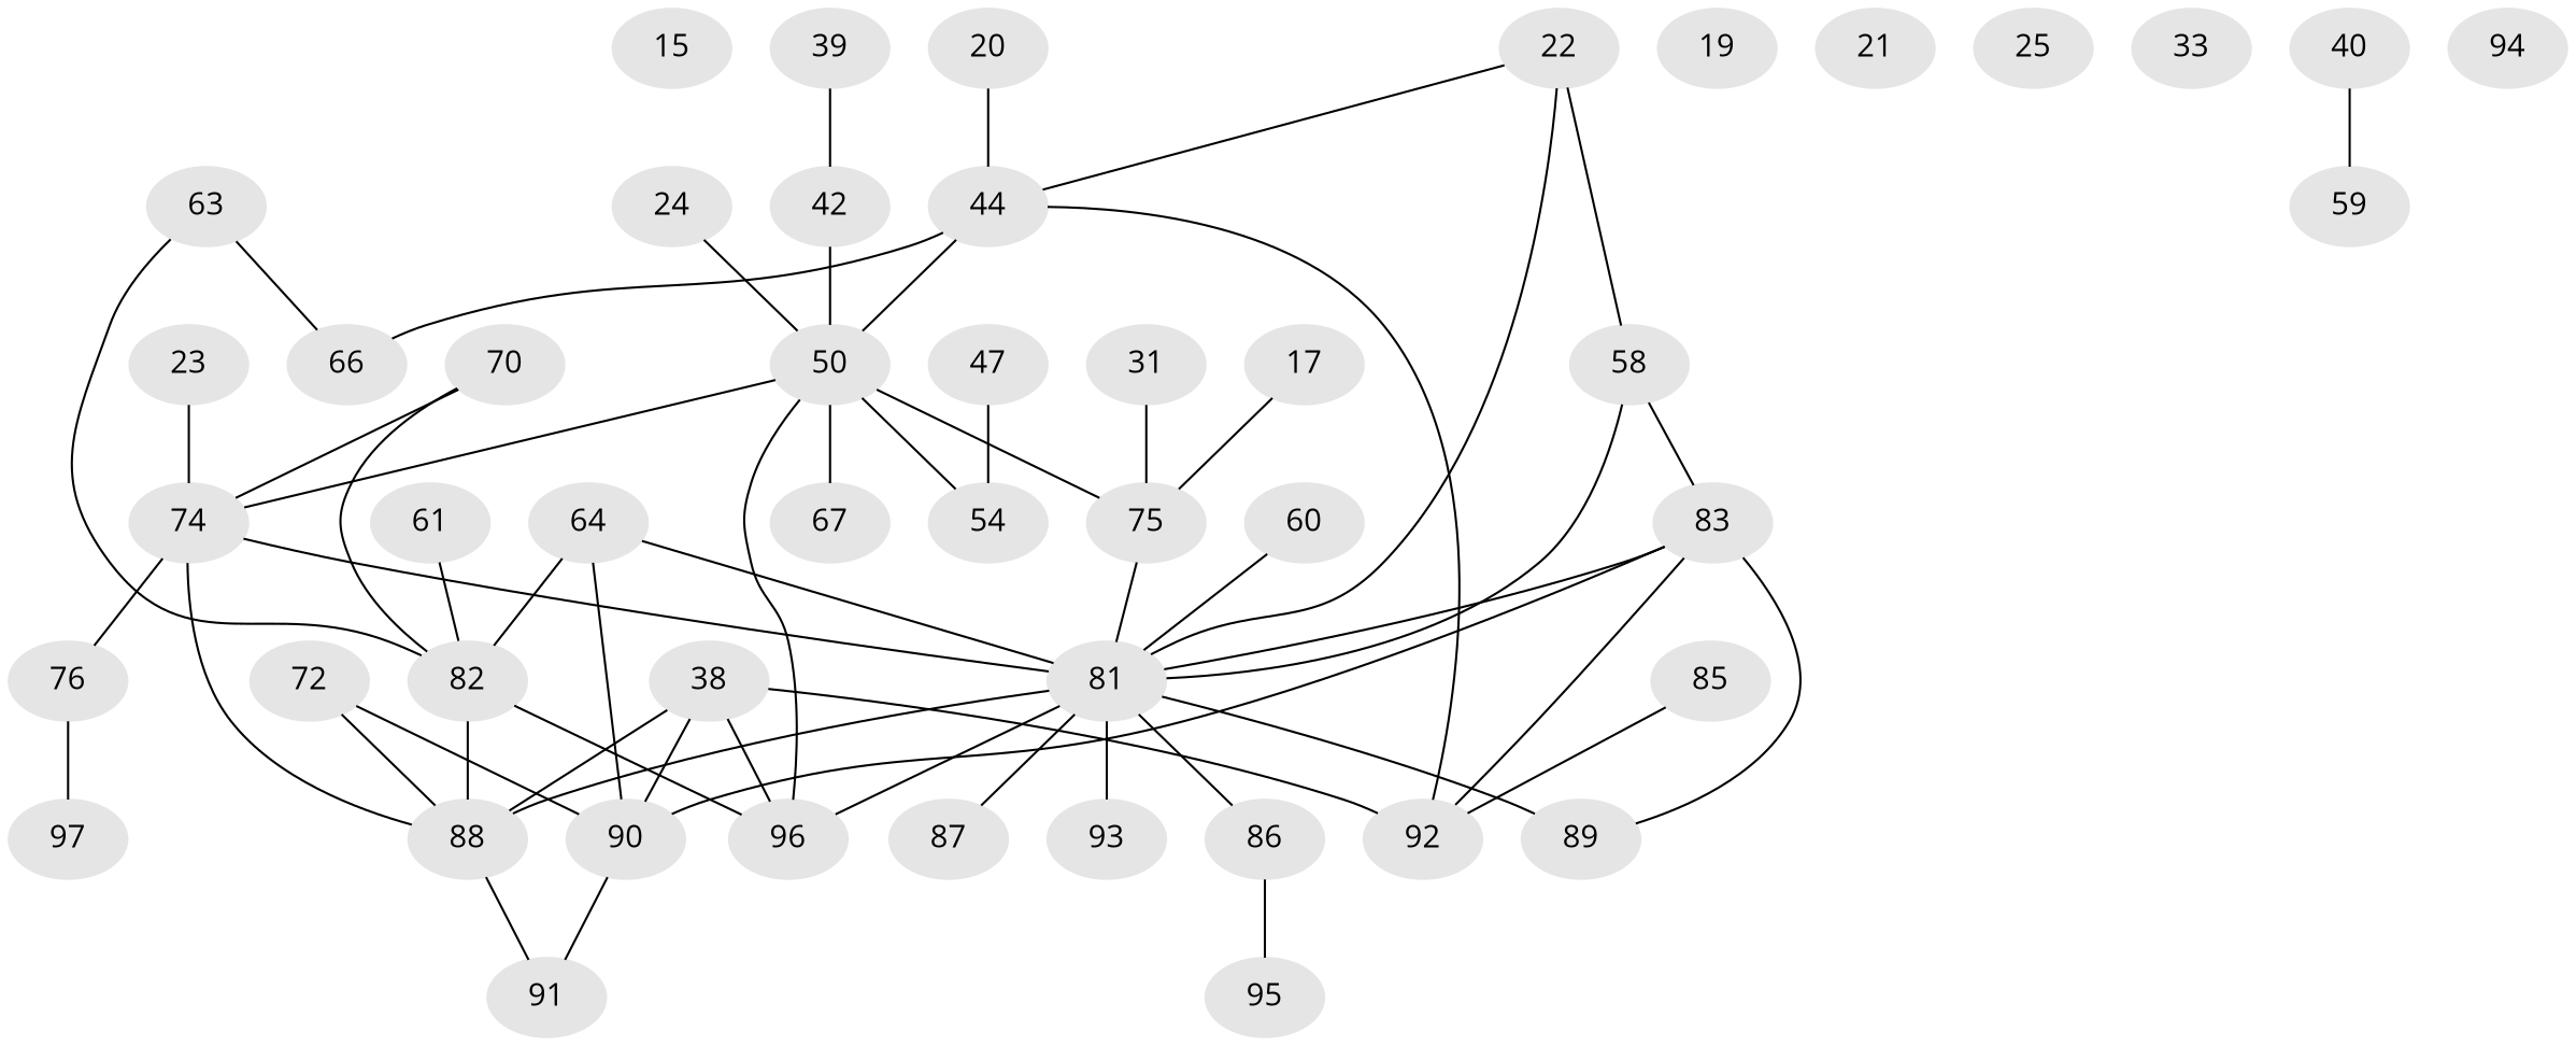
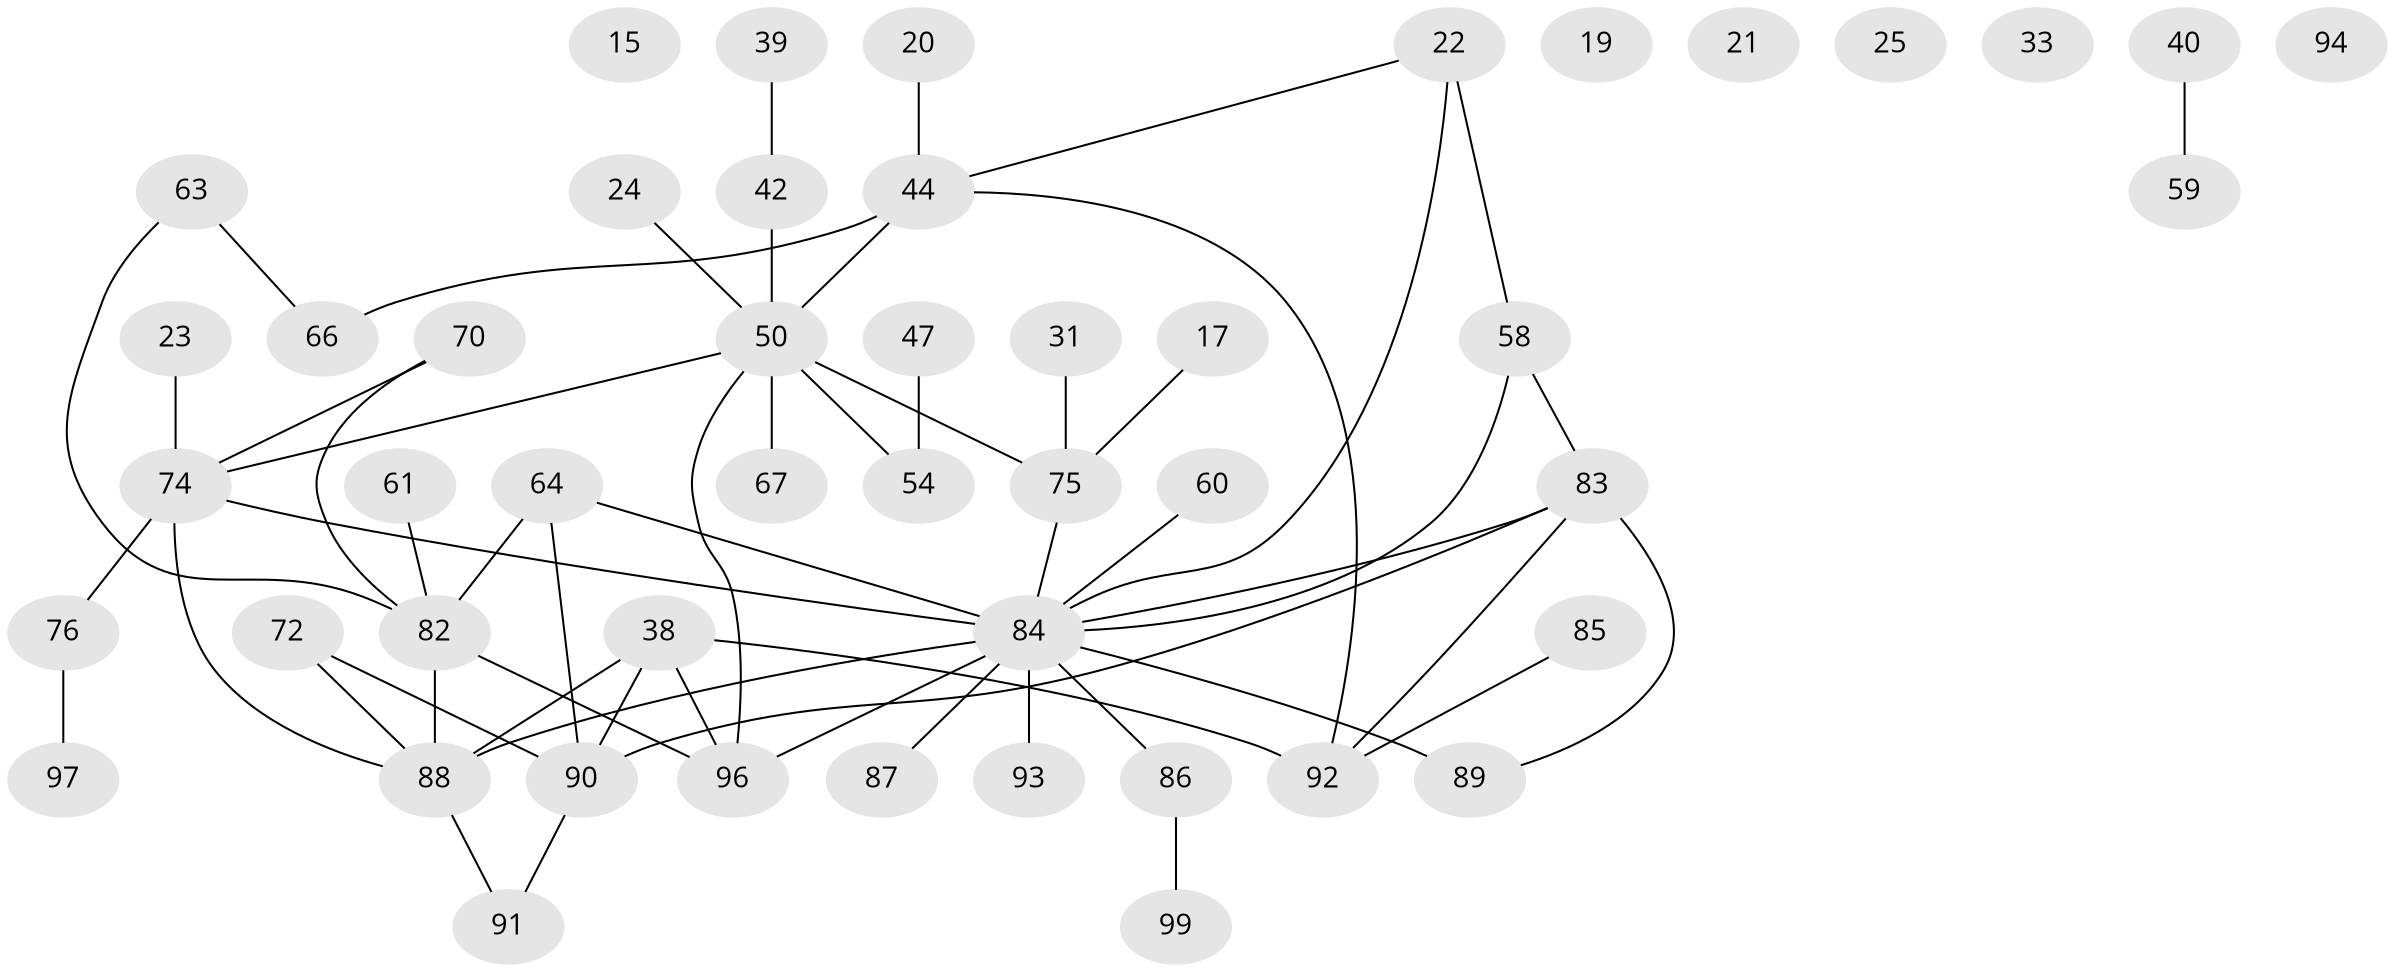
  graph {
    fontname="Open Sans"
    node [color=gray90 fontname="Open Sans" style=filled]
    edge [fontname="Open Sans"]
    15
    17
    75
-   84 [super="+49+53+68+78" label=81]
+   84 [super="+49+53+68+78"]
    19
    20
    44
    50 [super="+35+46"]
    66 [super="+57"]
    92 [super="+3+27"]
    21
    22
    58 [super="+11"]
    83 [super="+81+71+80"]
    88 [super="+34+18+77"]
    96 [super="+43"]
    89
    86 [super="+26+56"]
    87
    93
    85 [super="+29"]
    74 [super="+62"]
    76
    23
    54
    67
    24
    25
    31
    33
    38 [super="+37"]
    90
    91
    42 [super="+10"]
    39
    40
    59
    47
    97 [super="+1"]
    60
    82 [super="+16"]
    61
    63 [super="+7"]
    64 [super="+13+9"]
    70
    72
-   95 [super="+14"]
+   95 [super="+14" label=99]
    94
    17 -- 75
    75 -- 84
    84 -- 88
    84 -- 96 [weight=3]
    84 -- 89 [weight=3]
    84 -- 86
    84 -- 87
    84 -- 93
    20 -- 44
    44 -- 50
    44 -- 66 [weight=2]
    44 -- 92
    50 -- 75
    50 -- 96
    50 -- 74
    50 -- 54
    50 -- 67
    22 -- 84
    22 -- 44
    22 -- 58 [weight=2]
    58 -- 84 [weight=2]
    58 -- 83
    83 -- 84
    83 -- 92
    83 -- 89
    83 -- 90
    88 -- 91
    86 -- 95
    85 -- 92
    74 -- 84 [weight=2]
    74 -- 88
    74 -- 76
    76 -- 97
    23 -- 74
    24 -- 50
    31 -- 75
    38 -- 92
    38 -- 88 [weight=2]
    38 -- 96 [weight=2]
    38 -- 90 [weight=2]
    90 -- 91
    42 -- 50
    39 -- 42
    40 -- 59
    47 -- 54
    60 -- 84
    82 -- 88 [weight=2]
    82 -- 96 [weight=2]
    61 -- 82
    63 -- 66
    63 -- 82
    64 -- 84 [weight=3]
    64 -- 90 [weight=2]
    64 -- 82
    70 -- 74
    70 -- 82
    72 -- 88
    72 -- 90
  }
